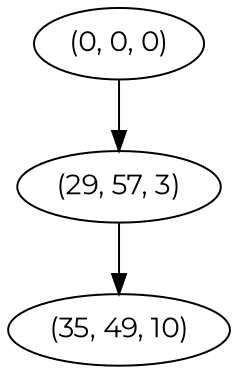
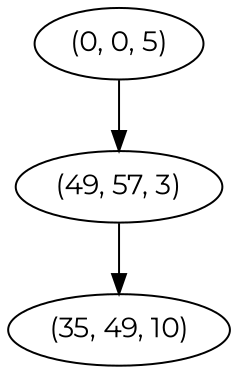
  digraph {
    fontname=Montserrat
    node [fontname=Montserrat]
    edge [fontname=Montserrat]
-   "(0, 0, 0)"
-   "(29, 57, 3)"
+   "(0, 0, 0)" [label="(0, 0, 5)"]
+   "(29, 57, 3)" [label="(49, 57, 3)"]
    n3 [label="(35, 49, 10)"]
    "(0, 0, 0)" -> "(29, 57, 3)"
    "(29, 57, 3)" -> n3
  }
